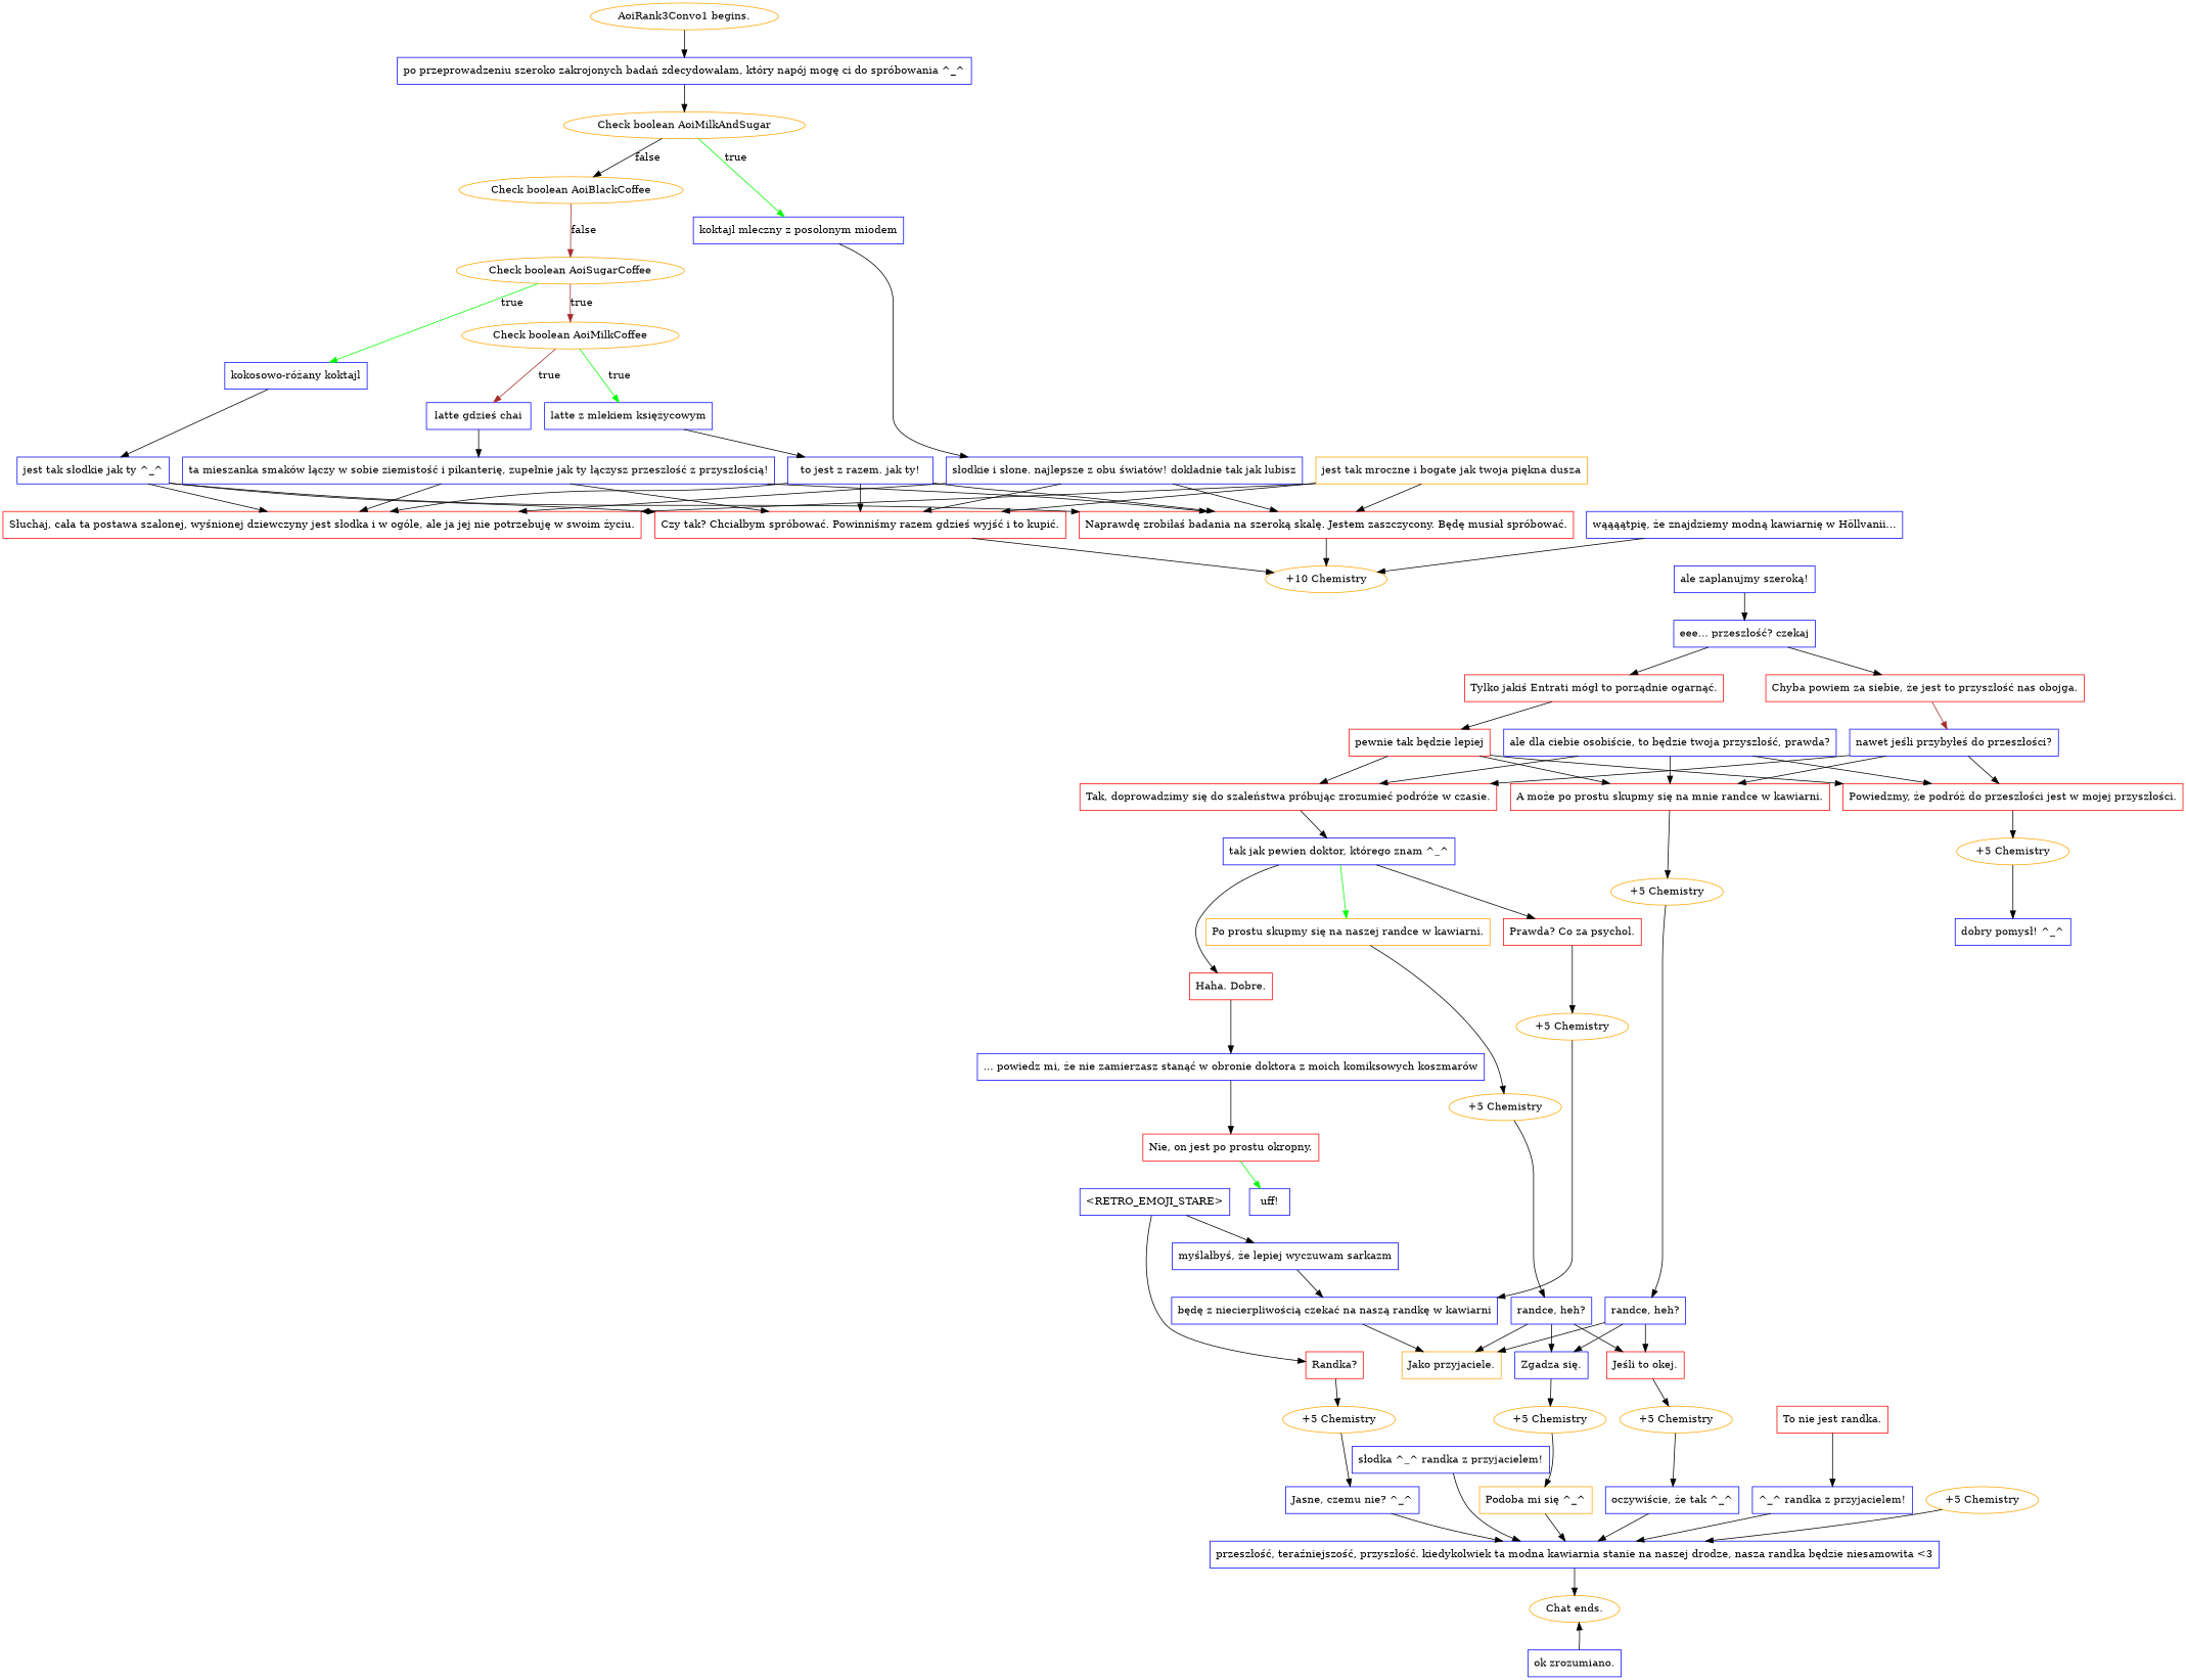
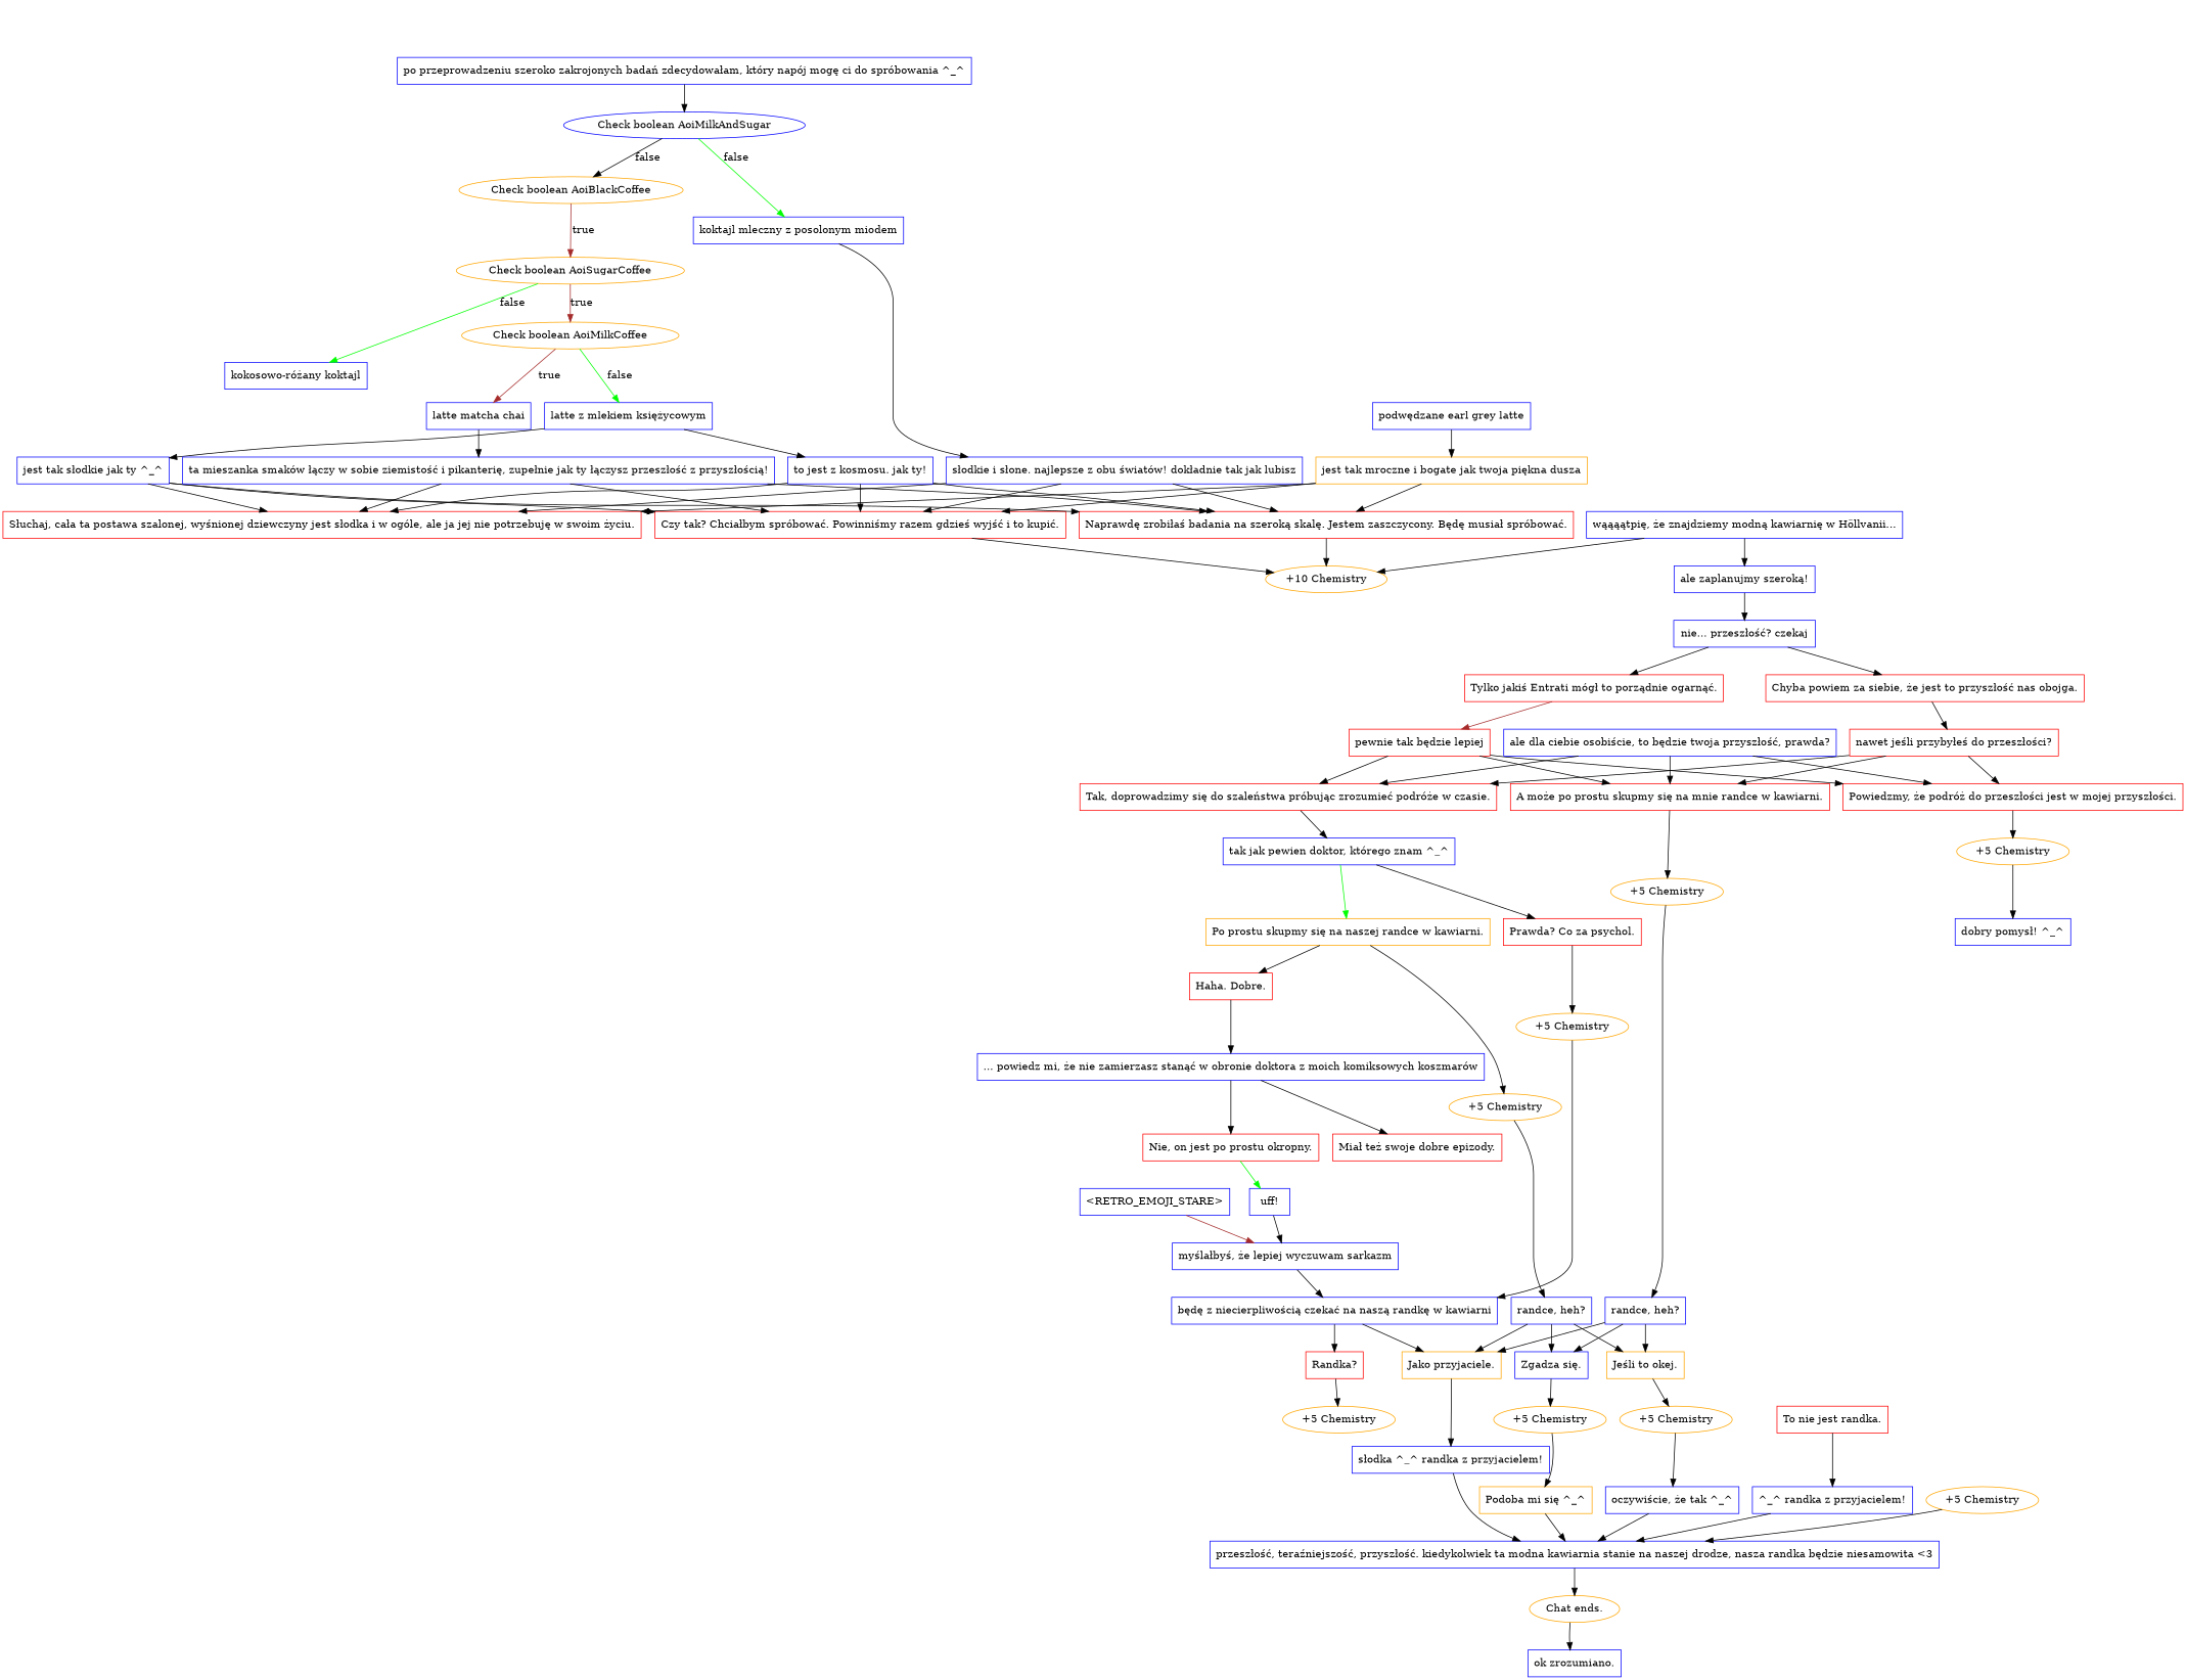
  digraph {
    node [color=blue shape=box]
-   "AoiRank3Convo1 begins." [color=orange shape=""]
    n2 [label="po przeprowadzeniu szeroko zakrojonych badań zdecydowałam, który napój mogę ci do spróbowania ^_^"]
-   n3 [color=orange label="Check boolean AoiMilkAndSugar" shape=""]
+   n3 [label="Check boolean AoiMilkAndSugar" shape=""]
    n4 [label="koktajl mleczny z posolonym miodem"]
    n5 [color=orange label="Check boolean AoiBlackCoffee" shape=""]
    n6 [label="słodkie i słone. najlepsze z obu światów! dokładnie tak jak lubisz"]
    n7 [color=orange label="Check boolean AoiSugarCoffee" shape=""]
    n8 [color=red label="Naprawdę zrobiłaś badania na szeroką skalę. Jestem zaszczycony. Będę musiał spróbować."]
    n9 [color=red label="Czy tak? Chciałbym spróbować. Powinniśmy razem gdzieś wyjść i to kupić."]
    n10 [color=red label="Słuchaj, cała ta postawa szalonej, wyśnionej dziewczyny jest słodka i w ogóle, ale ja jej nie potrzebuję w swoim życiu."]
+   n11 [label="podwędzane earl grey latte"]
    n12 [color=orange label="jest tak mroczne i bogate jak twoja piękna dusza"]
    n13 [label="kokosowo-różany koktajl"]
    n14 [color=orange label="Check boolean AoiMilkCoffee" shape=""]
    n15 [color=orange label="+10 Chemistry" shape=""]
    n16 [label="jest tak słodkie jak ty ^_^"]
    n17 [label="latte z mlekiem księżycowym"]
-   n18 [label="latte gdzieś chai"]
-   n19 [label="to jest z razem. jak ty!"]
+   n18 [label="latte matcha chai"]
+   n19 [label="to jest z kosmosu. jak ty!"]
    n20 [label="ta mieszanka smaków łączy w sobie ziemistość i pikanterię, zupełnie jak ty łączysz przeszłość z przyszłością!"]
    n21 [label="wąąąątpię, że znajdziemy modną kawiarnię w Höllvanii..."]
    n22 [label="ale zaplanujmy szeroką!"]
    n23 [label="ok zrozumiano."]
    "Chat ends." [color=orange shape=""]
-   n25 [label="eee... przeszłość? czekaj"]
+   n25 [label="nie... przeszłość? czekaj"]
    n26 [color=red label="Chyba powiem za siebie, że jest to przyszłość nas obojga."]
    n27 [color=red label="Tylko jakiś Entrati mógł to porządnie ogarnąć."]
-   n28 [label="nawet jeśli przybyłeś do przeszłości?"]
+   n28 [color=red label="nawet jeśli przybyłeś do przeszłości?"]
    n29 [color=red label="pewnie tak będzie lepiej"]
    n30 [label="ale dla ciebie osobiście, to będzie twoja przyszłość, prawda?"]
    n31 [color=red label="Tak, doprowadzimy się do szaleństwa próbując zrozumieć podróże w czasie."]
    n32 [color=red label="Powiedzmy, że podróż do przeszłości jest w mojej przyszłości."]
    n33 [color=red label="A może po prostu skupmy się na mnie randce w kawiarni."]
    n34 [label="tak jak pewien doktor, którego znam ^_^"]
    n35 [color=orange label="+5 Chemistry" shape=""]
    n36 [color=orange label="+5 Chemistry" shape=""]
    n37 [color=orange label="Po prostu skupmy się na naszej randce w kawiarni."]
    n38 [color=red label="Haha. Dobre."]
    n39 [color=red label="Prawda? Co za psychol."]
    n40 [label="dobry pomysł! ^_^"]
    n41 [label="randce, heh?"]
    n42 [color=orange label="+5 Chemistry" shape=""]
    n43 [label="... powiedz mi, że nie zamierzasz stanąć w obronie doktora z moich komiksowych koszmarów"]
    n44 [color=orange label="+5 Chemistry" shape=""]
    n45 [label="Zgadza się."]
    n46 [color=orange label="Jako przyjaciele."]
-   n47 [color=red label="Jeśli to okej."]
+   n47 [color=orange label="Jeśli to okej."]
    n48 [label="randce, heh?"]
+   n49 [color=red label="Miał też swoje dobre epizody."]
    n50 [color=red label="Nie, on jest po prostu okropny."]
    n51 [label="będę z niecierpliwością czekać na naszą randkę w kawiarni"]
    n52 [color=red label="Randka?"]
    n53 [color=orange label="+5 Chemistry" shape=""]
    n54 [label="słodka ^_^ randka z przyjacielem!"]
    n55 [color=orange label="+5 Chemistry" shape=""]
    n56 [label="uff!"]
    n57 [color=orange label="+5 Chemistry" shape=""]
    n58 [color=red label="To nie jest randka."]
    n59 [label="^_^ randka z przyjacielem!"]
    n60 [color=orange label="Podoba mi się ^_^"]
    n61 [label="przeszłość, teraźniejszość, przyszłość. kiedykolwiek ta modna kawiarnia stanie na naszej drodze, nasza randka będzie niesamowita <3"]
    n62 [label="oczywiście, że tak ^_^"]
    n63 [label="<RETRO_EMOJI_STARE>"]
    n64 [label="myślałbyś, że lepiej wyczuwam sarkazm"]
    n65 [color=orange label="+5 Chemistry" shape=""]
-   n66 [label="Jasne, czemu nie? ^_^"]
-   "AoiRank3Convo1 begins." -> n2
    n2 -> n3
-   n3 -> n4 [color=green label=true]
+   n3 -> n4 [color=green label=false]
    n3 -> n5 [color=black label=false]
    n4 -> n6
-   n5 -> n7 [color=brown label=false]
+   n5 -> n7 [color=brown label=true]
    n6 -> n8
    n6 -> n9
    n6 -> n10
-   n7 -> n13 [color=green label=true]
+   n7 -> n13 [color=green label=false]
    n7 -> n14 [color=brown label=true]
    n8 -> n15
    n9 -> n15
+   n11 -> n12
    n12 -> n8
    n12 -> n9
    n12 -> n10
-   n13 -> n16
-   n14 -> n17 [color=green label=true]
+   n17 -> n16
+   n14 -> n17 [color=green label=false]
    n14 -> n18 [color=brown label=true]
    n16 -> n8
    n16 -> n9
    n16 -> n10
    n17 -> n19
    n18 -> n20
    n19 -> n8
    n19 -> n9
    n19 -> n10
    n20 -> n8
    n20 -> n9
    n20 -> n10
    n21 -> n15
+   n21 -> n22
    n22 -> n25
-   n23 -> "Chat ends."
+   "Chat ends." -> n23
    n25 -> n26
    n25 -> n27
-   n26 -> n28 [color=brown]
-   n27 -> n29
+   n26 -> n28
+   n27 -> n29 [color=brown]
    n28 -> n31
    n28 -> n32
    n28 -> n33
    n29 -> n31
    n29 -> n32
    n29 -> n33
    n30 -> n31
    n30 -> n32
    n30 -> n33
    n31 -> n34
    n32 -> n35
    n33 -> n36
    n34 -> n37 [color=green]
-   n34 -> n38
+   n37 -> n38
    n34 -> n39
    n35 -> n40
    n36 -> n41
    n37 -> n42
    n38 -> n43
    n39 -> n44
    n41 -> n45
    n41 -> n46
    n41 -> n47
    n42 -> n48
+   n43 -> n49
    n43 -> n50
    n44 -> n51
    n45 -> n53
+   n46 -> n54
    n47 -> n55
    n48 -> n45
    n48 -> n46
    n48 -> n47
    n50 -> n56 [color=green]
    n51 -> n46
-   n63 -> n52
+   n51 -> n52
    n52 -> n57
    n53 -> n60
    n54 -> n61
    n55 -> n62
-   n57 -> n66
+   n56 -> n64
    n58 -> n59
    n59 -> n61
    n60 -> n61
    n61 -> "Chat ends."
    n62 -> n61
-   n63 -> n64
+   n63 -> n64 [color=brown]
    n64 -> n51
    n65 -> n61
-   n66 -> n61
  }
